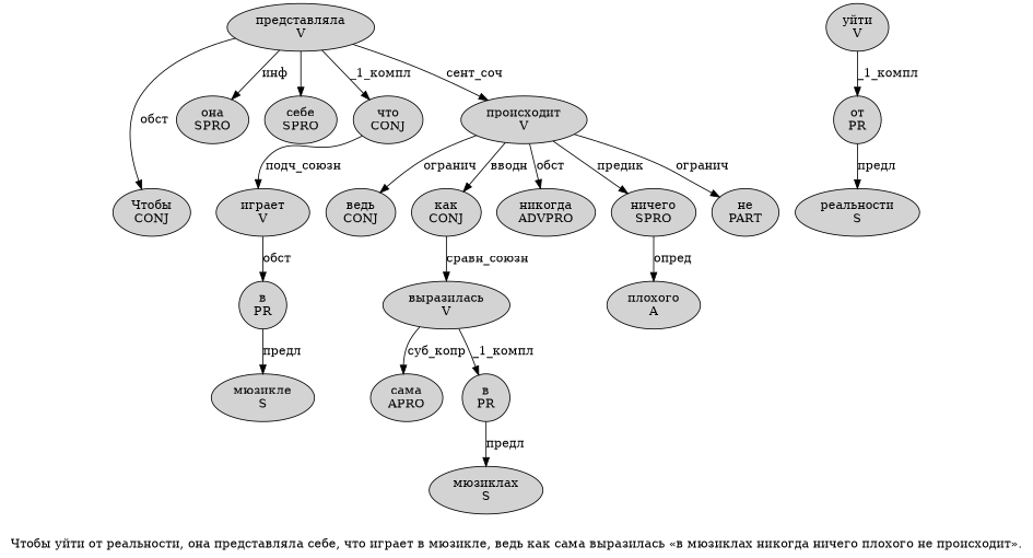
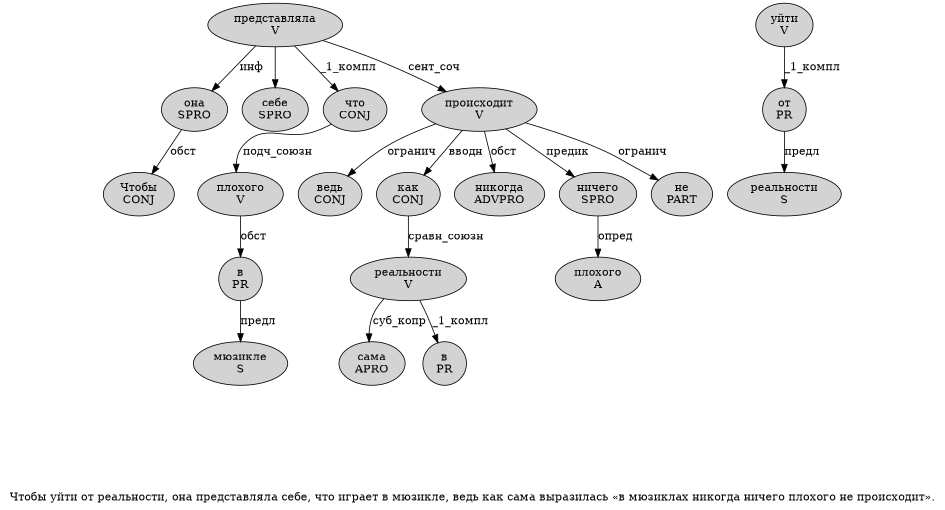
  digraph {
    label="Чтобы уйти от реальности, она представляла себе, что играет в мюзикле, ведь как сама выразилась «в мюзиклах никогда ничего плохого не происходит»."
    node [fillcolor=lightgray penwidth=1 shape=ellipse style=filled]
    n1 [label="Чтобы\nCONJ"]
    n2 [label="уйти\nV"]
    n3 [label="от\nPR"]
    n4 [label="реальности\nS"]
    n5 [label="она\nSPRO"]
    n6 [label="представляла\nV"]
    n7 [label="себе\nSPRO"]
    n8 [label="что\nCONJ"]
    n9 [label="происходит\nV"]
-   n10 [label="играет\nV"]
+   n10 [label="плохого\nV"]
    n11 [label="ведь\nCONJ"]
    n12 [label="как\nCONJ"]
    n13 [label="никогда\nADVPRO"]
    n14 [label="ничего\nSPRO"]
    n15 [label="не\nPART"]
    n16 [label="в\nPR"]
    n17 [label="мюзикле\nS"]
-   n18 [label="выразилась\nV"]
+   n18 [label="реальности\nV"]
    n19 [label="сама\nAPRO"]
    n20 [label="в\nPR"]
-   n21 [label="мюзиклах\nS"]
    n22 [label="плохого\nA"]
    n2 -> n3 [label="_1_компл"]
    n3 -> n4 [label="предл"]
-   n6 -> n1 [label="обст"]
+   n5 -> n1 [label="обст"]
    n6 -> n5 [label="инф"]
    n6 -> n7
    n6 -> n8 [label="_1_компл"]
    n6 -> n9 [label="сент_соч"]
    n8 -> n10 [label="подч_союзн"]
    n9 -> n11 [label="огранич"]
    n9 -> n12 [label="вводн"]
    n9 -> n13 [label="обст"]
    n9 -> n14 [label="предик"]
    n9 -> n15 [label="огранич"]
    n10 -> n16 [label="обст"]
    n12 -> n18 [label="сравн_союзн"]
    n14 -> n22 [label="опред"]
    n16 -> n17 [label="предл"]
    n18 -> n19 [label="суб_копр"]
    n18 -> n20 [label="_1_компл"]
-   n20 -> n21 [label="предл"]
  }
